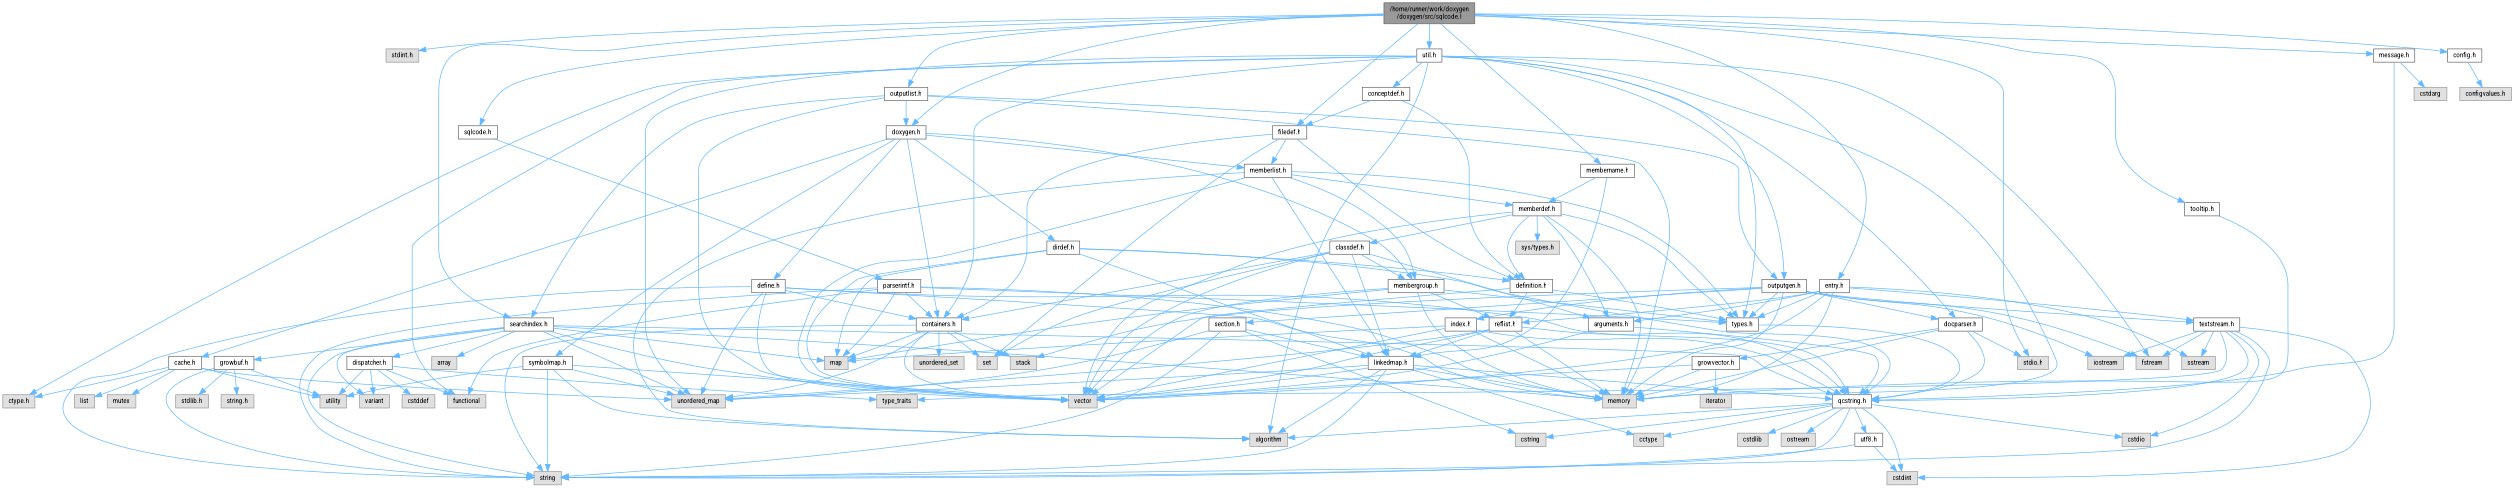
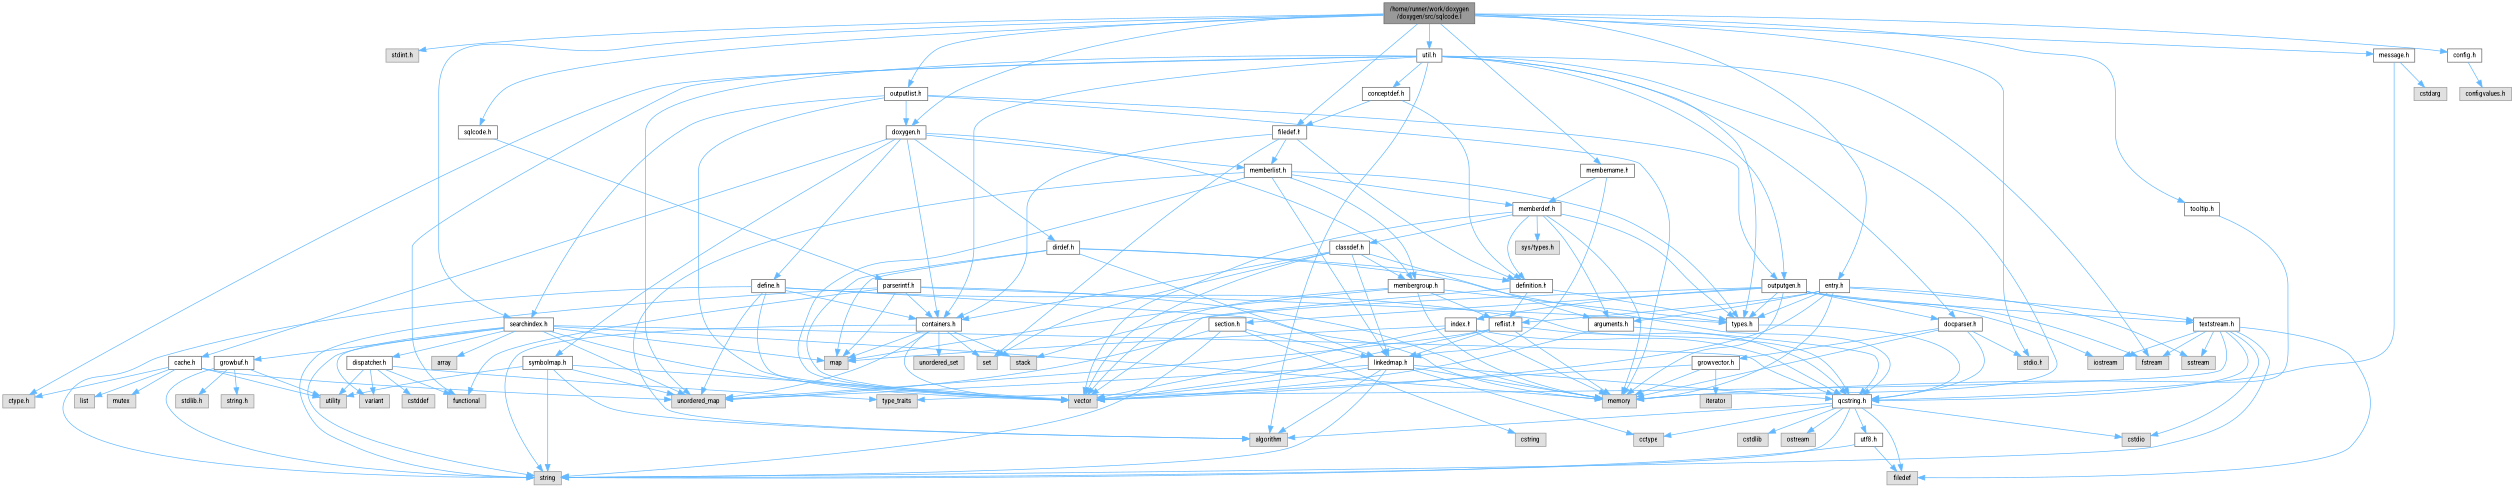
  digraph {
    fontname="Roboto Condensed"
    node [color=grey40 fillcolor=white fontname="Roboto Condensed" fontsize=10 shape=box style=filled]
    edge [color=steelblue1 fontname="Roboto Condensed" fontsize=10 labelfontname=Helvetica labelfontsize=10 style=solid]
    n1 [color=gray40 fillcolor=grey60 fontcolor=black height=0.2 label="/home/runner/work/doxygen\l/doxygen/src/sqlcode.l" width=0.4]
    n2 [color=grey60 fillcolor="#E0E0E0" height=0.2 label="stdint.h" width=0.4]
    n3 [color=grey60 fillcolor="#E0E0E0" height=0.2 label="stdio.h" width=0.4]
    n4 [height=0.2 label="sqlcode.h" width=0.4]
    n5 [height=0.2 label="entry.h" width=0.4]
    n6 [height=0.2 label="doxygen.h" width=0.4]
    n7 [height=0.2 label="outputlist.h" width=0.4]
    n8 [height=0.2 label="searchindex.h" width=0.4]
    n9 [height=0.2 label="util.h" width=0.4]
    n10 [height=0.2 label="filedef.h" width=0.4]
    n11 [height=0.2 label="membername.h" width=0.4]
    n12 [height=0.2 label="config.h" width=0.4]
    n13 [height=0.2 label="tooltip.h" width=0.4]
    n14 [height=0.2 label="message.h" width=0.4]
    n15 [height=0.2 label="parserintf.h" width=0.4]
    n16 [color=grey60 fillcolor="#E0E0E0" height=0.2 label=memory width=0.4]
    n17 [height=0.2 label="types.h" width=0.4]
    n18 [color=grey60 fillcolor="#E0E0E0" height=0.2 label=vector width=0.4]
    n19 [color=grey60 fillcolor="#E0E0E0" height=0.2 label=sstream width=0.4]
    n20 [height=0.2 label="arguments.h" width=0.4]
    n21 [height=0.2 label="reflist.h" width=0.4]
    n22 [height=0.2 label="textstream.h" width=0.4]
    n23 [height=0.2 label="containers.h" width=0.4]
    n24 [height=0.2 label="membergroup.h" width=0.4]
    n25 [height=0.2 label="dirdef.h" width=0.4]
    n26 [height=0.2 label="memberlist.h" width=0.4]
    n27 [height=0.2 label="define.h" width=0.4]
    n28 [height=0.2 label="cache.h" width=0.4]
    n29 [height=0.2 label="symbolmap.h" width=0.4]
    n30 [height=0.2 label="outputgen.h" width=0.4]
    n31 [color=grey60 fillcolor="#E0E0E0" height=0.2 label=map width=0.4]
    n32 [color=grey60 fillcolor="#E0E0E0" height=0.2 label=string width=0.4]
    n33 [height=0.2 label="qcstring.h" width=0.4]
    n34 [color=grey60 fillcolor="#E0E0E0" height=0.2 label=unordered_map width=0.4]
    n35 [color=grey60 fillcolor="#E0E0E0" height=0.2 label=array width=0.4]
    n36 [color=grey60 fillcolor="#E0E0E0" height=0.2 label=variant width=0.4]
    n37 [height=0.2 label="growbuf.h" width=0.4]
    n38 [height=0.2 label="dispatcher.h" width=0.4]
    n39 [color=grey60 fillcolor="#E0E0E0" height=0.2 label=functional width=0.4]
    n40 [color=grey60 fillcolor="#E0E0E0" height=0.2 label=algorithm width=0.4]
    n41 [color=grey60 fillcolor="#E0E0E0" height=0.2 label=fstream width=0.4]
    n42 [color=grey60 fillcolor="#E0E0E0" height=0.2 label="ctype.h" width=0.4]
    n43 [height=0.2 label="docparser.h" width=0.4]
    n44 [height=0.2 label="conceptdef.h" width=0.4]
    n45 [color=grey60 fillcolor="#E0E0E0" height=0.2 label=set width=0.4]
    n46 [height=0.2 label="definition.h" width=0.4]
    n47 [height=0.2 label="linkedmap.h" width=0.4]
    n48 [height=0.2 label="memberdef.h" width=0.4]
    n49 [color=grey60 fillcolor="#E0E0E0" height=0.2 label="configvalues.h" width=0.4]
    n50 [color=grey60 fillcolor="#E0E0E0" height=0.2 label=cstdarg width=0.4]
    n51 [color=grey60 fillcolor="#E0E0E0" height=0.2 label=unordered_set width=0.4]
    n52 [color=grey60 fillcolor="#E0E0E0" height=0.2 label=stack width=0.4]
    n53 [color=grey60 fillcolor="#E0E0E0" height=0.2 label=cctype width=0.4]
    n54 [color=grey60 fillcolor="#E0E0E0" height=0.2 label=cstring width=0.4]
    n55 [color=grey60 fillcolor="#E0E0E0" height=0.2 label=cstdio width=0.4]
    n56 [color=grey60 fillcolor="#E0E0E0" height=0.2 label=cstdlib width=0.4]
-   n57 [color=grey60 fillcolor="#E0E0E0" height=0.2 label=cstdint width=0.4]
+   n57 [color=grey60 fillcolor="#E0E0E0" height=0.2 label=filedef width=0.4]
    n58 [color=grey60 fillcolor="#E0E0E0" height=0.2 label=ostream width=0.4]
    n59 [height=0.2 label="utf8.h" width=0.4]
    n60 [color=grey60 fillcolor="#E0E0E0" height=0.2 label=iostream width=0.4]
    n61 [color=grey60 fillcolor="#E0E0E0" height=0.2 label=type_traits width=0.4]
    n62 [color=grey60 fillcolor="#E0E0E0" height=0.2 label=list width=0.4]
    n63 [color=grey60 fillcolor="#E0E0E0" height=0.2 label=mutex width=0.4]
    n64 [color=grey60 fillcolor="#E0E0E0" height=0.2 label=utility width=0.4]
    n65 [color=grey60 fillcolor="#E0E0E0" height=0.2 label="sys/types.h" width=0.4]
    n66 [height=0.2 label="classdef.h" width=0.4]
    n67 [height=0.2 label="index.h" width=0.4]
    n68 [height=0.2 label="section.h" width=0.4]
    n69 [height=0.2 label="growvector.h" width=0.4]
    n70 [color=grey60 fillcolor="#E0E0E0" height=0.2 label=iterator width=0.4]
    n71 [color=grey60 fillcolor="#E0E0E0" height=0.2 label="stdlib.h" width=0.4]
    n72 [color=grey60 fillcolor="#E0E0E0" height=0.2 label="string.h" width=0.4]
    n73 [color=grey60 fillcolor="#E0E0E0" height=0.2 label=cstddef width=0.4]
    n1 -> n2
    n1 -> n3
    n1 -> n4
    n1 -> n5
    n1 -> n6
    n1 -> n7
    n1 -> n8
    n1 -> n9
    n1 -> n10
    n1 -> n11
    n1 -> n12
    n1 -> n13
    n1 -> n14
    n4 -> n15
    n5 -> n16
    n5 -> n17
    n5 -> n18
    n5 -> n19
    n5 -> n20
    n5 -> n21
    n5 -> n22
    n6 -> n23
    n6 -> n24
    n6 -> n25
    n6 -> n26
    n6 -> n27
    n6 -> n28
    n6 -> n29
    n7 -> n6
    n7 -> n8
    n7 -> n16
    n7 -> n18
    n7 -> n30
    n8 -> n16
    n8 -> n18
    n8 -> n31
    n8 -> n32
    n8 -> n33
    n8 -> n34
    n8 -> n35
    n8 -> n36
    n8 -> n37
    n8 -> n38
    n9 -> n16
    n9 -> n17
    n9 -> n23
    n9 -> n30
    n9 -> n34
    n9 -> n39
    n9 -> n40
    n9 -> n41
    n9 -> n42
    n9 -> n43
    n9 -> n44
    n10 -> n23
    n10 -> n26
    n10 -> n45
    n10 -> n46
    n11 -> n47
    n11 -> n48
    n12 -> n49
    n13 -> n16
    n14 -> n33
    n14 -> n50
    n15 -> n16
    n15 -> n17
    n15 -> n23
    n15 -> n31
    n15 -> n32
    n15 -> n39
    n17 -> n33
    n20 -> n18
    n20 -> n33
    n21 -> n16
    n21 -> n18
    n21 -> n33
    n21 -> n34
    n21 -> n47
    n22 -> n19
    n22 -> n32
    n22 -> n33
    n22 -> n41
    n22 -> n55
    n22 -> n57
    n22 -> n60
    n22 -> n61
    n23 -> n18
    n23 -> n31
    n23 -> n32
    n23 -> n34
    n23 -> n45
    n23 -> n51
    n23 -> n52
    n24 -> n16
    n24 -> n17
    n24 -> n18
    n24 -> n21
    n24 -> n31
    n25 -> n18
    n25 -> n31
    n25 -> n33
    n25 -> n46
    n25 -> n47
    n26 -> n17
    n26 -> n18
    n26 -> n24
    n26 -> n40
    n26 -> n47
    n26 -> n48
    n27 -> n16
    n27 -> n18
    n27 -> n23
    n27 -> n32
    n27 -> n33
    n27 -> n34
    n28 -> n34
    n28 -> n42
    n28 -> n62
    n28 -> n63
    n28 -> n64
    n29 -> n18
    n29 -> n32
    n29 -> n34
    n29 -> n40
    n29 -> n64
    n30 -> n16
    n30 -> n17
    n30 -> n22
    n30 -> n41
    n30 -> n43
    n30 -> n52
    n30 -> n60
    n30 -> n67
    n30 -> n68
    n33 -> n32
    n33 -> n40
    n33 -> n53
-   n33 -> n54
    n33 -> n55
    n33 -> n56
    n33 -> n57
    n33 -> n58
    n33 -> n59
    n37 -> n32
    n37 -> n64
    n37 -> n71
    n37 -> n72
    n38 -> n36
    n38 -> n39
    n38 -> n61
    n38 -> n64
    n38 -> n73
    n43 -> n3
    n43 -> n16
    n43 -> n33
    n43 -> n69
    n44 -> n10
    n44 -> n46
    n46 -> n17
    n46 -> n18
    n46 -> n21
    n47 -> n16
    n47 -> n18
    n47 -> n32
    n47 -> n33
    n47 -> n34
    n47 -> n40
    n47 -> n53
    n48 -> n16
    n48 -> n17
    n48 -> n18
    n48 -> n20
    n48 -> n46
    n48 -> n65
    n48 -> n66
    n59 -> n32
    n59 -> n57
    n66 -> n18
    n66 -> n20
    n66 -> n23
    n66 -> n24
    n66 -> n45
    n66 -> n47
    n67 -> n16
    n67 -> n18
    n67 -> n31
    n67 -> n33
    n68 -> n32
    n68 -> n34
    n68 -> n47
    n68 -> n54
    n69 -> n16
    n69 -> n18
    n69 -> n70
  }
